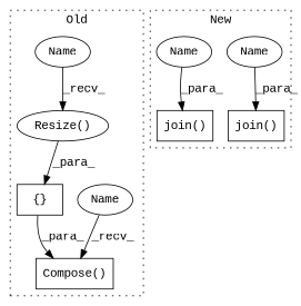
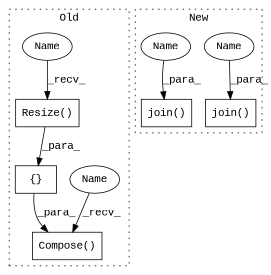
  digraph {
    fontname="Liberation Mono"
    node [a=75 l=10 shape=box fontname="Liberation Mono"]
    edge [fontname="Liberation Mono"]
    n1 [l="19,1" label="Compose()" s="6313,6534"]
    n2 [a=59 l="14,0" label="{}" s="6332,6523"]
-   n3 [l="18,1" label="Resize()" s="6346,6367" shape=ellipse]
+   n3 [l="18,1" label="Resize()" s="6346,6367"]
    n4 [a=87 label=Name s=6313 shape=ellipse]
    n5 [a=87 label=Name s=6346 shape=ellipse]
    n6 [l="30,1" label="join()" s="6314,6376"]
    n7 [l="13,1" label="join()" s="6072,6101"]
    n8 [a=87 l=4 label=Name s=6085 shape=ellipse]
    n9 [a=87 l=4 label=Name s=6344 shape=ellipse]
    subgraph cluster_1 {
      label=Old
      style=dotted
      n1
      n2
      n3
      n4
      n5
    }
    subgraph cluster_2 {
      label=New
      style=dotted
      n6
      n7
      n8
      n9
    }
    n2 -> n1 [label=_para_]
    n3 -> n2 [label=_para_]
    n4 -> n1 [label=_recv_]
    n5 -> n3 [label=_recv_]
    n8 -> n7 [label=_para_]
    n9 -> n6 [label=_para_]
  }
